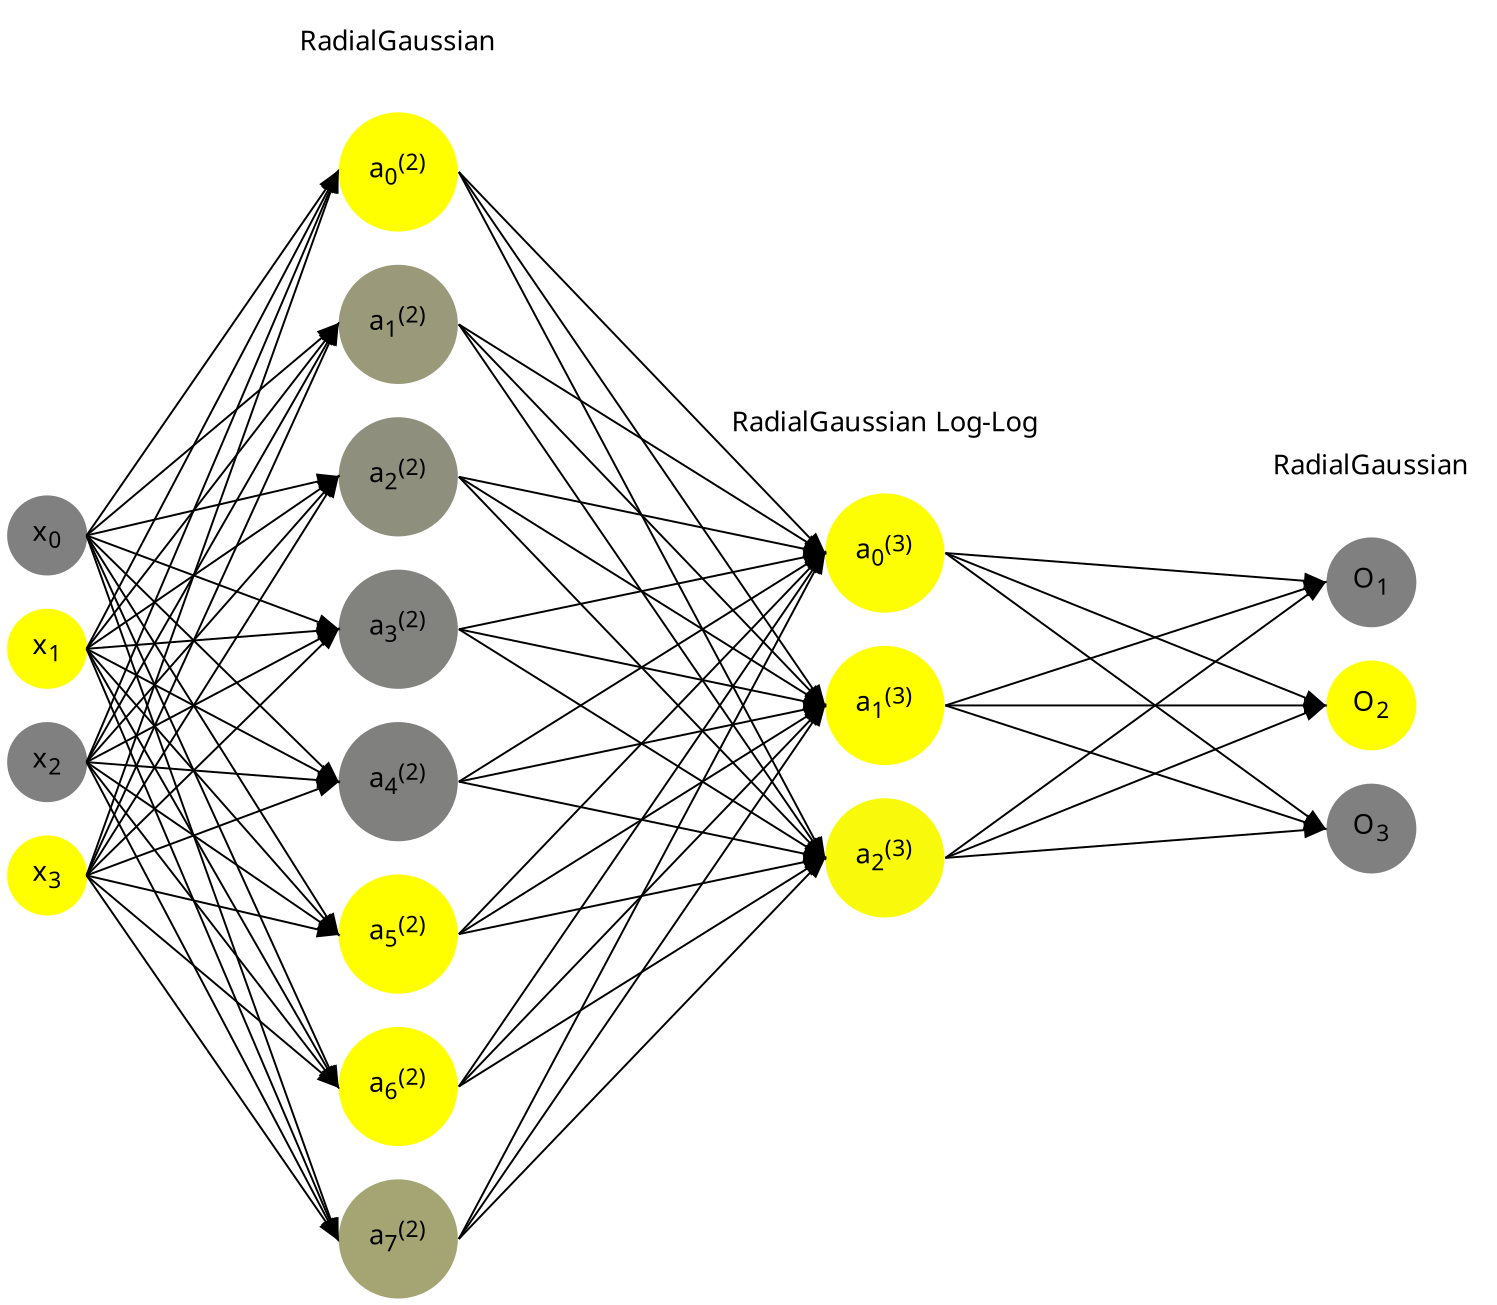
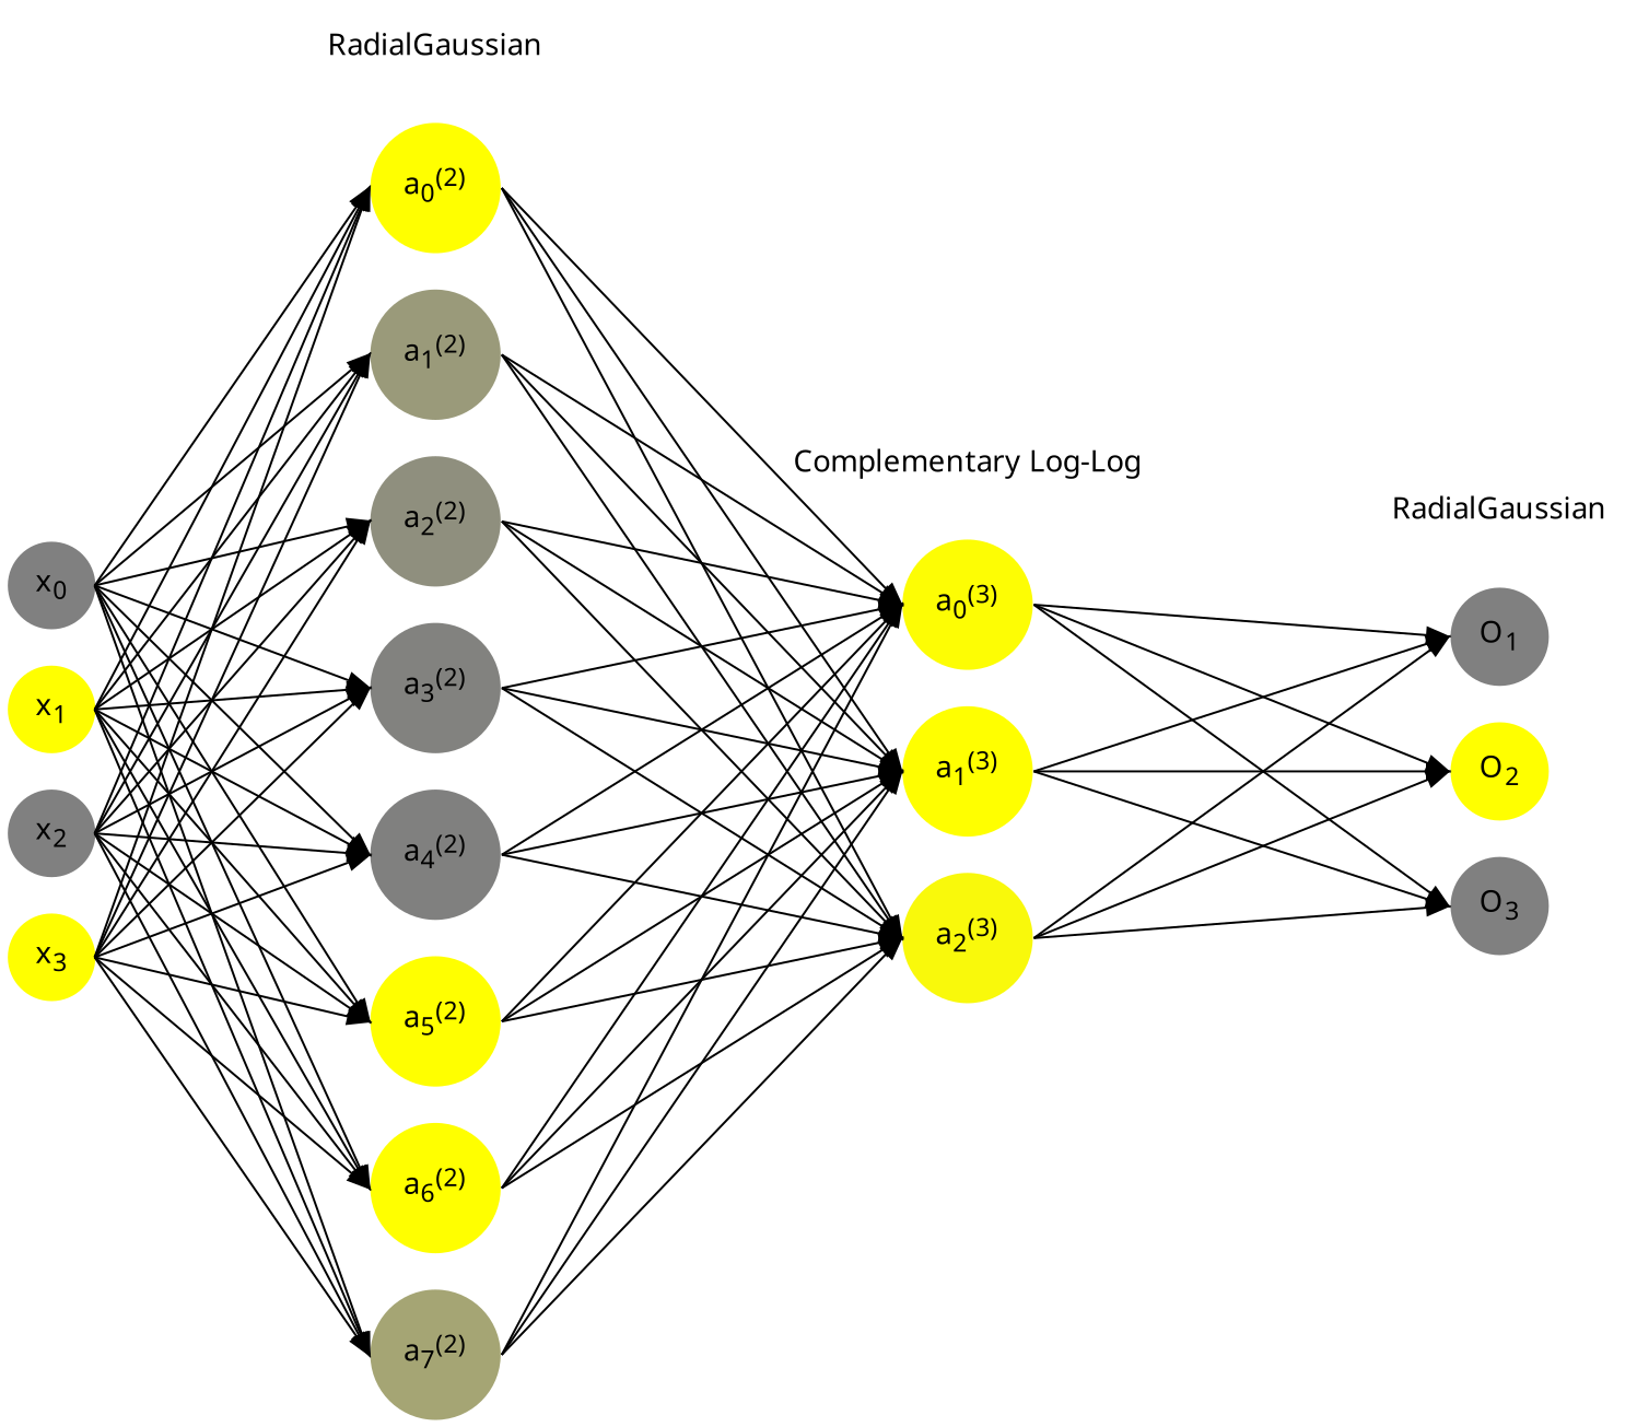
  digraph {
    rankdir=LR
    ranksep=1.4
    splines=false
    fontname="Noto Sans"
    node [color="0.1667, 0.0, 0.5" fillcolor="0.1667, 0.0, 0.5" shape=circle style=filled fontname="Noto Sans"]
    edge [headport=w style=solid tailport=e fontname="Noto Sans"]
    n1 [label=<x<sub>0</sub>>]
    n2 [color="0.1667, 1.0, 1.0" fillcolor="0.1667, 1.0, 1.0" label=<x<sub>1</sub>>]
    n3 [label=<x<sub>2</sub>>]
    n4 [color="0.1667, 1.0, 1.0" fillcolor="0.1667, 1.0, 1.0" label=<x<sub>3</sub>>]
    n5 [color="0.1667, 0.999386, 0.999693" fillcolor="0.1667, 0.999386, 0.999693" label=<a<sub>0</sub><sup>(2)</sup>>]
    n6 [color="0.1667, 0.210641, 0.605320" fillcolor="0.1667, 0.210641, 0.605320" label=<a<sub>1</sub><sup>(2)</sup>>]
    n7 [color="0.1667, 0.124824, 0.562412" fillcolor="0.1667, 0.124824, 0.562412" label=<a<sub>2</sub><sup>(2)</sup>>]
    n8 [color="0.1667, 0.017845, 0.508923" fillcolor="0.1667, 0.017845, 0.508923" label=<a<sub>3</sub><sup>(2)</sup>>]
    n9 [color="0.1667, 0.001623, 0.500811" fillcolor="0.1667, 0.001623, 0.500811" label=<a<sub>4</sub><sup>(2)</sup>>]
    n10 [color="0.1667, 0.999902, 0.999951" fillcolor="0.1667, 0.999902, 0.999951" label=<a<sub>5</sub><sup>(2)</sup>>]
    n11 [color="0.1667, 0.998012, 0.999006" fillcolor="0.1667, 0.998012, 0.999006" label=<a<sub>6</sub><sup>(2)</sup>>]
    n12 [color="0.1667, 0.294413, 0.647206" fillcolor="0.1667, 0.294413, 0.647206" label=<a<sub>7</sub><sup>(2)</sup>>]
    n13 [color="0.1667, 0.982567, 0.991284" fillcolor="0.1667, 0.982567, 0.991284" label=<a<sub>0</sub><sup>(3)</sup>>]
    n14 [color="0.1667, 1.000000, 1.000000" fillcolor="0.1667, 1.000000, 1.000000" label=<a<sub>1</sub><sup>(3)</sup>>]
    n15 [color="0.1667, 0.952210, 0.976105" fillcolor="0.1667, 0.952210, 0.976105" label=<a<sub>2</sub><sup>(3)</sup>>]
    n16 [label=<O<sub>1</sub>>]
    n17 [color="0.1667, 1.0, 1.0" fillcolor="0.1667, 1.0, 1.0" label=<O<sub>2</sub>>]
    n18 [label=<O<sub>3</sub>>]
    n19 [label=RadialGaussian shape=plaintext color="" fillcolor="" style=""]
-   n20 [label="RadialGaussian Log-Log" shape=plaintext color="" fillcolor="" style=""]
+   n20 [label="Complementary Log-Log" shape=plaintext color="" fillcolor="" style=""]
    n21 [label=RadialGaussian shape=plaintext color="" fillcolor="" style=""]
    subgraph sub_1 {
      n1
    }
    subgraph sub_2 {
      n2
    }
    subgraph sub_3 {
      n3
    }
    subgraph sub_4 {
      n4
    }
    subgraph sub_5 {
      n5
    }
    subgraph sub_6 {
      n6
    }
    subgraph sub_7 {
      n7
    }
    subgraph sub_8 {
      n8
    }
    subgraph sub_9 {
      n9
    }
    subgraph sub_10 {
      n10
    }
    subgraph sub_11 {
      n11
    }
    subgraph sub_12 {
      n12
    }
    subgraph sub_13 {
      n13
    }
    subgraph sub_14 {
      n14
    }
    subgraph sub_15 {
      n15
    }
    subgraph sub_16 {
      n16
    }
    subgraph sub_17 {
      n17
    }
    subgraph sub_18 {
      n18
    }
    subgraph sub_19 {
      rank=same
      n1
      n2
      n3
      n4
    }
    subgraph sub_20 {
      rank=same
      n5
      n6
      n7
      n8
      n9
      n10
      n11
      n12
    }
    subgraph sub_21 {
      rank=same
      n13
      n14
      n15
    }
    subgraph sub_22 {
      rank=same
      n16
      n17
      n18
    }
    subgraph sub_23 {
      rank=same
      n5
      n19
    }
    subgraph sub_24 {
      rank=same
      n13
      n20
    }
    subgraph sub_25 {
      rank=same
      n16
      n21
    }
    n1 -> n2 [style=invis]
    n1 -> n5
    n1 -> n6
    n1 -> n7
    n1 -> n8
    n1 -> n9
    n1 -> n10
    n1 -> n11
    n1 -> n12
    n2 -> n3 [style=invis]
    n2 -> n5
    n2 -> n6
    n2 -> n7
    n2 -> n8
    n2 -> n9
    n2 -> n10
    n2 -> n11
    n2 -> n12
    n3 -> n4 [style=invis]
    n3 -> n5
    n3 -> n6
    n3 -> n7
    n3 -> n8
    n3 -> n9
    n3 -> n10
    n3 -> n11
    n3 -> n12
    n4 -> n5
    n4 -> n6
    n4 -> n7
    n4 -> n8
    n4 -> n9
    n4 -> n10
    n4 -> n11
    n4 -> n12
    n5 -> n6 [style=invis]
    n5 -> n13
    n5 -> n14
    n5 -> n15
    n6 -> n7 [style=invis]
    n6 -> n13
    n6 -> n14
    n6 -> n15
    n7 -> n8 [style=invis]
    n7 -> n13
    n7 -> n14
    n7 -> n15
    n8 -> n9 [style=invis]
    n8 -> n13
    n8 -> n14
    n8 -> n15
    n9 -> n10 [style=invis]
    n9 -> n13
    n9 -> n14
    n9 -> n15
    n10 -> n11 [style=invis]
    n10 -> n13
    n10 -> n14
    n10 -> n15
    n11 -> n12 [style=invis]
    n11 -> n13
    n11 -> n14
    n11 -> n15
    n12 -> n13
    n12 -> n14
    n12 -> n15
    n13 -> n14 [style=invis]
    n13 -> n16
    n13 -> n17
    n13 -> n18
    n14 -> n15 [style=invis]
    n14 -> n16
    n14 -> n17
    n14 -> n18
    n15 -> n16
    n15 -> n17
    n15 -> n18
    n16 -> n17 [style=invis]
    n17 -> n18 [style=invis]
    n19 -> n5 [style=invis]
    n20 -> n13 [style=invis]
    n21 -> n16 [style=invis]
  }
